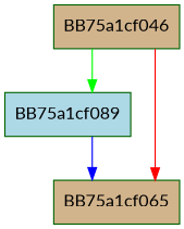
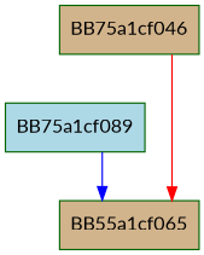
  digraph {
    fontname=Lato
    splines=ortho
    node [color=darkgreen fillcolor=tan fontname=Lato shape=box style=filled]
    edge [fontname=Lato]
    n1 [label=BB75a1cf046]
    BB75a1cf089 [fillcolor=lightblue]
-   BB75a1cf065
-   n1 -> BB75a1cf089 [color=green]
+   BB75a1cf065 [label=BB55a1cf065]
    n1 -> BB75a1cf065 [color=red]
    BB75a1cf089 -> BB75a1cf065 [color=blue]
  }
